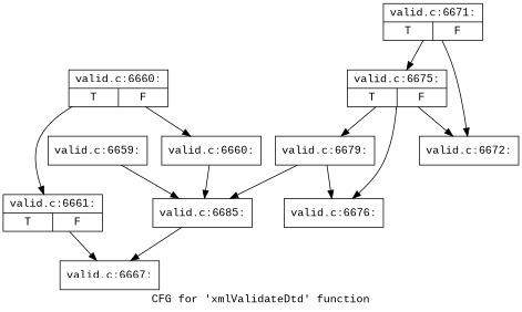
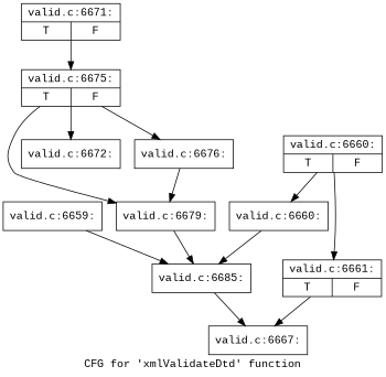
  digraph {
    fontname="Liberation Mono"
    label="CFG for 'xmlValidateDtd' function"
    node [fontname="Liberation Mono" shape=record]
    edge [fontname="Liberation Mono"]
    n1 [label="{valid.c:6659:}"]
    n2 [label="{valid.c:6685:}"]
    n3 [label="{valid.c:6660:|{<s0>T|<s1>F}}"]
    n4 [label="{valid.c:6660:}"]
    n5 [label="{valid.c:6661:|{<s0>T|<s1>F}}"]
    n6 [label="{valid.c:6667:}"]
    n7 [label="{valid.c:6671:|{<s0>T|<s1>F}}"]
    n8 [label="{valid.c:6672:}"]
    n9 [label="{valid.c:6675:|{<s0>T|<s1>F}}"]
    n10 [label="{valid.c:6676:}"]
    n11 [label="{valid.c:6679:}"]
    n1 -> n2
    n2 -> n6
    n3 -> n4
    n3 -> n5
    n4 -> n2
    n5 -> n6
-   n7 -> n8
    n7 -> n9
    n9 -> n8
    n9 -> n10
    n9 -> n11
-   n11 -> n10
+   n10 -> n11
    n11 -> n2
  }
